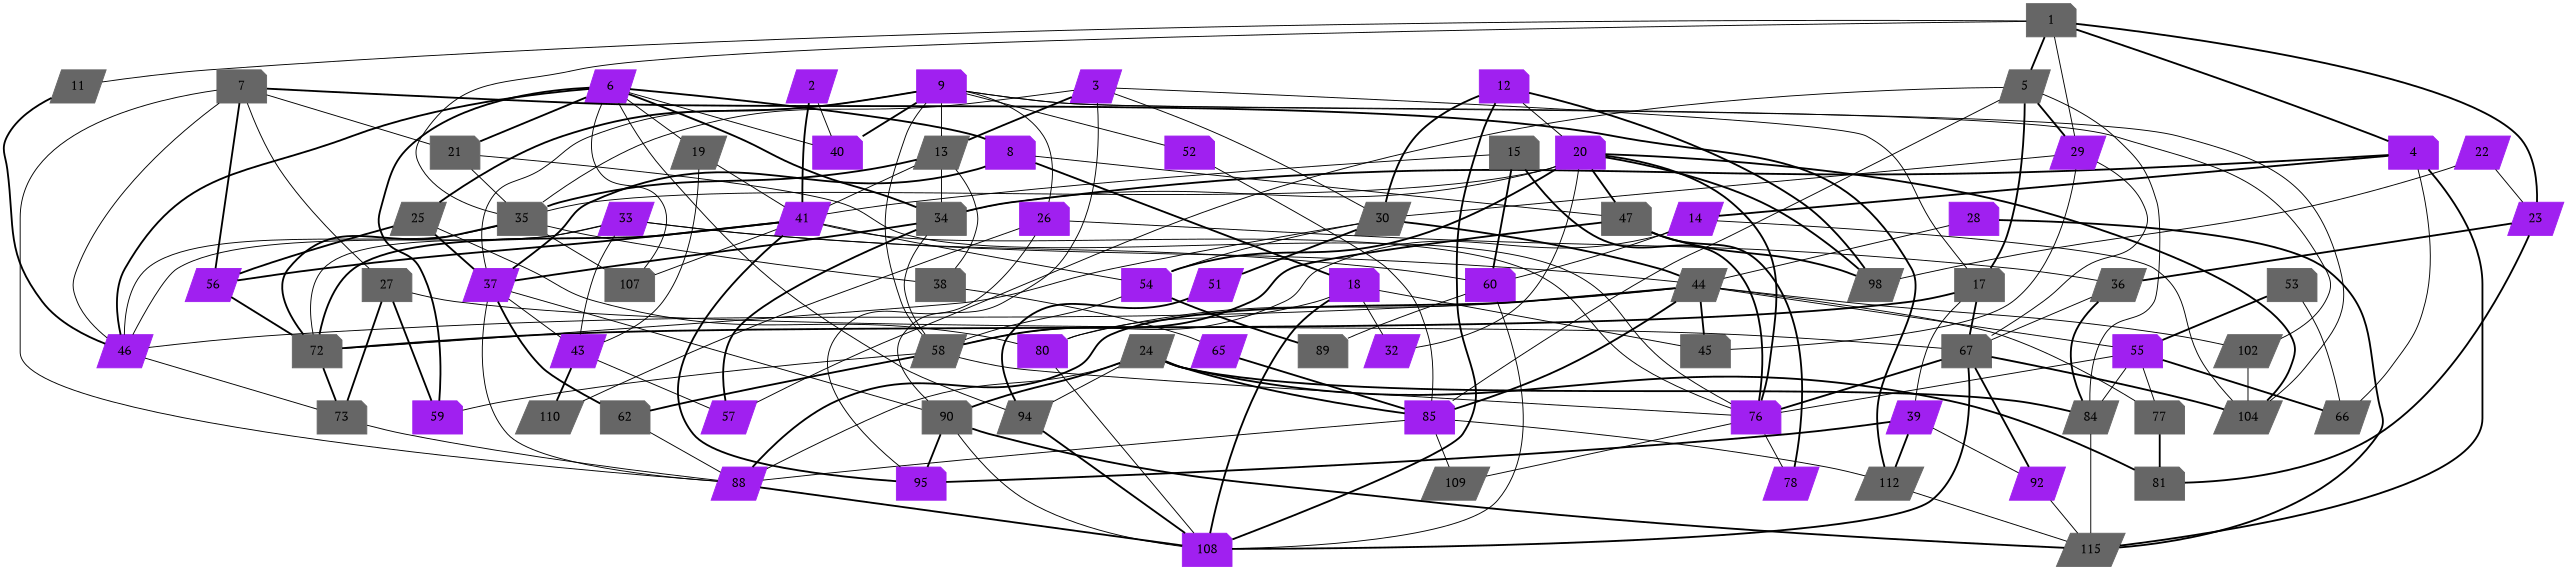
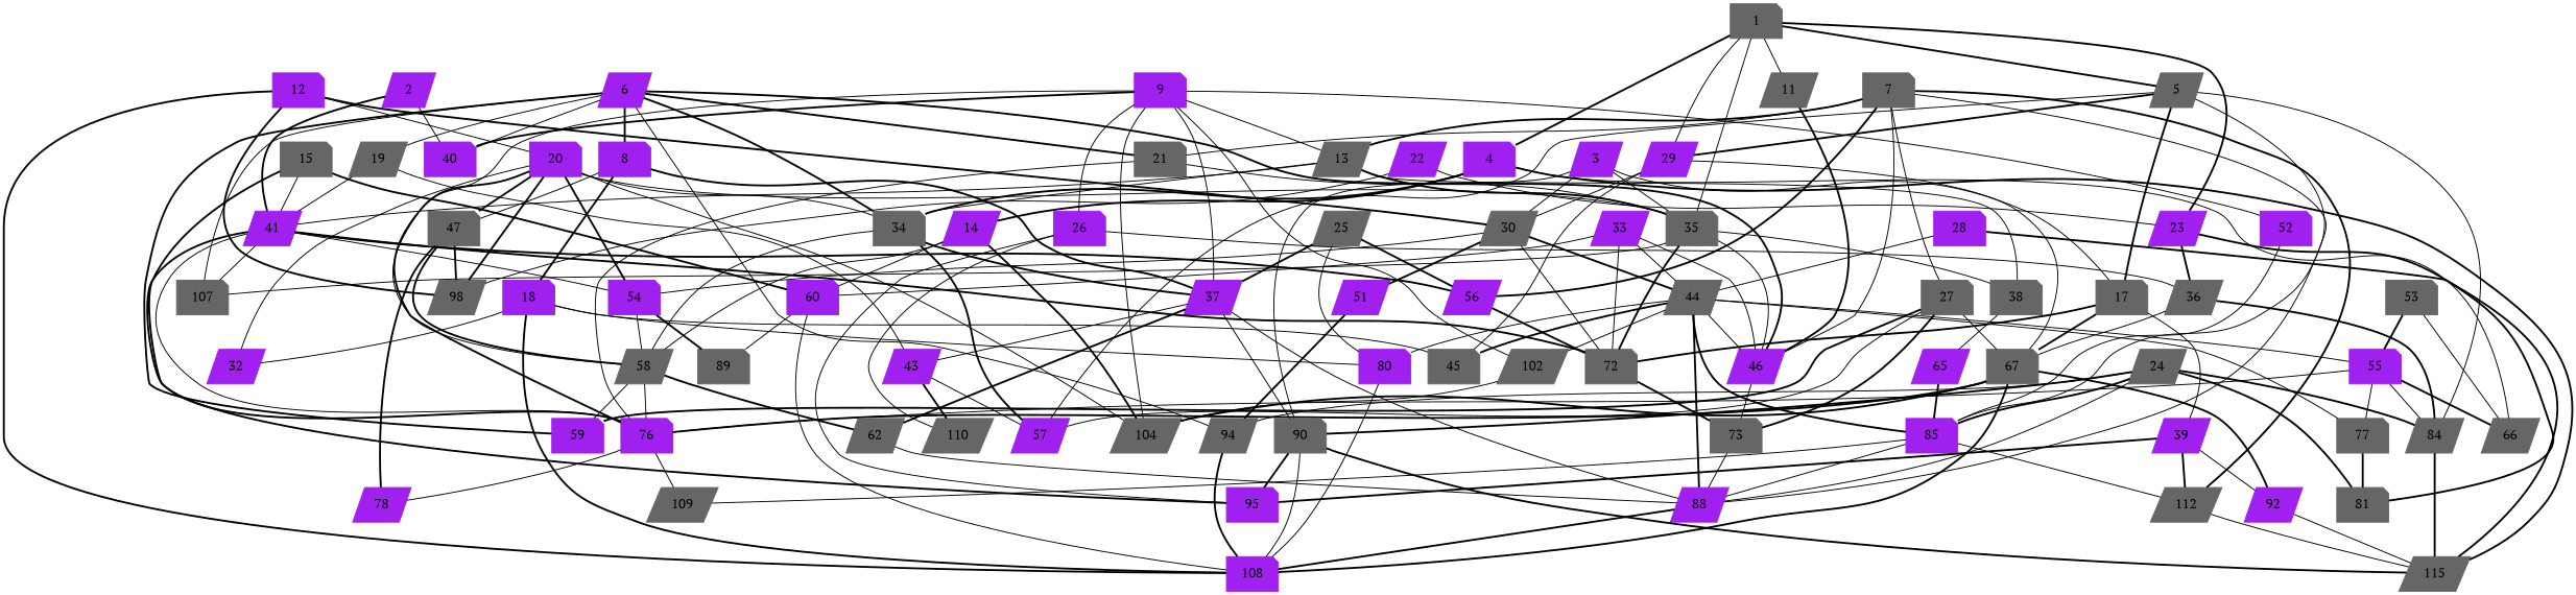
  graph {
    fontname="PT Serif"
    node [color=gray40 fontname="PT Serif" shape=parallelogram style=filled]
    edge [fontname="PT Serif" style=solid]
    4 [color=purple shape=note super="+16"]
    14 [color=purple]
    34 [shape=note super="+48"]
    66
    115
    1 [shape=note]
    5 [super="+10"]
    11
    23 [color=purple]
    29 [color=purple super="+79"]
    35 [shape=note super="+116"]
    17 [shape=note]
    57 [color=purple]
    84 [super="+96"]
    85 [color=purple shape=note super="+111"]
    46 [color=purple super="+103"]
    36
    81 [shape=note]
    30 [super="+83"]
    67 [shape=note super="+97"]
    45 [shape=note]
    107 [shape=note]
    38 [shape=note]
    72 [shape=note super="+86"]
    2 [color=purple]
    40 [color=purple shape=note]
    41 [color=purple super="+63"]
    56 [color=purple]
    76 [color=purple shape=note super="+99"]
    54 [color=purple shape=note super="+87"]
    95 [color=purple shape=note]
    3 [color=purple]
    90 [shape=note super="+105"]
    39 [color=purple]
    44 [super="+100"]
    51 [color=purple]
    108 [color=purple shape=note super="+117"]
    58 [super="+101"]
    104 [super="+114"]
    60 [color=purple shape=note super="+64"]
    37 [color=purple super="+61"]
    88 [color=purple super="+91"]
    112
    109
    6 [color=purple super="+70"]
    8 [color=purple shape=note super="+75"]
    21 [shape=note]
    59 [color=purple shape=note]
    94
    19
    18 [color=purple shape=note super="+74"]
    47 [shape=note super="+49"]
    73 [shape=note]
    65 [color=purple]
    7 [shape=note super="+69"]
    13 [super="+82"]
    27 [shape=note super="+42"]
    32 [color=purple]
    80 [color=purple shape=note]
    43 [color=purple super="+71"]
-   62 [shape=note]
+   62
    98
    78 [color=purple]
    9 [color=purple shape=note super="+50"]
    25 [super="+106"]
    26 [color=purple shape=note]
    52 [color=purple shape=note]
    102
    110
    20 [color=purple shape=note super="+31"]
    12 [color=purple shape=note]
    89 [shape=note]
    15 [shape=note]
    92 [color=purple]
    22 [color=purple]
    24 [super="+113"]
    55 [color=purple shape=note super="+68"]
    77 [shape=note]
    28 [color=purple shape=note]
    33 [color=purple super="+93"]
    53 [shape=note]
    4 -- 14 [style=bold]
    4 -- 34 [style=bold]
    4 -- 66
    4 -- 115 [style=bold weight=2]
    14 -- 58
-   14 -- 104
+   14 -- 104 [style=bold]
    14 -- 60
    34 -- 57 [style=bold]
    34 -- 58
    34 -- 37 [style=bold]
    1 -- 4 [style=bold]
    1 -- 5 [style=bold]
    1 -- 11
    1 -- 23 [style=bold]
    1 -- 29
    1 -- 35
    5 -- 29 [style=bold]
    5 -- 17 [style=bold]
    5 -- 57
    5 -- 84
    5 -- 85
    11 -- 46 [style=bold]
    23 -- 36 [style=bold]
    23 -- 81 [style=bold]
    29 -- 30
    29 -- 67
    29 -- 45
    35 -- 46
    35 -- 107
    35 -- 38
    35 -- 72 [style=bold]
    17 -- 67 [style=bold]
    17 -- 72 [style=bold]
    17 -- 39
-   84 -- 115
+   84 -- 115 [style=bold]
    85 -- 88
    85 -- 112
    85 -- 109
    46 -- 73
    36 -- 84 [style=bold]
    36 -- 67
    30 -- 72
    30 -- 54
    30 -- 44 [style=bold]
    30 -- 51 [style=bold]
    67 -- 76 [style=bold]
    67 -- 108 [style=bold]
    67 -- 104 [style=bold]
    67 -- 92 [style=bold]
    38 -- 65
    72 -- 73 [style=bold]
    2 -- 40
    2 -- 41 [style=bold]
    41 -- 107
    41 -- 72 [style=bold]
    41 -- 56 [style=bold]
    41 -- 76
    41 -- 54
    41 -- 95 [style=bold]
    56 -- 72 [style=bold]
    76 -- 109
    76 -- 78
    54 -- 58
    54 -- 89 [style=bold]
    3 -- 35
    3 -- 17
    3 -- 30
    3 -- 90
    90 -- 115 [style=bold]
    90 -- 95 [style=bold]
    90 -- 108
    39 -- 95 [style=bold]
    39 -- 112 [style=bold]
    39 -- 92
    44 -- 85 [style=bold]
    44 -- 46
    44 -- 45 [style=bold]
    44 -- 88 [style=bold]
    44 -- 80
    44 -- 102
    44 -- 55
    44 -- 77
    51 -- 94 [style=bold]
    58 -- 76
    58 -- 59
    58 -- 62 [style=bold]
    60 -- 108
    60 -- 89
    37 -- 90
    37 -- 88
    37 -- 43
    37 -- 62 [style=bold]
    88 -- 108 [style=bold]
    112 -- 115
    6 -- 34 [style=bold]
    6 -- 46 [style=bold]
    6 -- 107
    6 -- 40
    6 -- 8 [style=bold]
    6 -- 21 [style=bold]
    6 -- 59 [style=bold]
    6 -- 94
    6 -- 19
    8 -- 37 [style=bold]
    8 -- 18 [style=bold]
    8 -- 47
    21 -- 35
    21 -- 76
    94 -- 108 [style=bold]
    19 -- 41
    19 -- 43
    18 -- 45
    18 -- 108 [style=bold]
    18 -- 32
    18 -- 80
    47 -- 58 [style=bold]
    47 -- 98 [style=bold]
    47 -- 78 [style=bold]
    73 -- 88
    65 -- 85 [style=bold]
    7 -- 46
    7 -- 56 [style=bold]
    7 -- 88
    7 -- 112 [style=bold]
    7 -- 21
-   3 -- 13 [style=bold]
+   7 -- 13 [style=bold]
    7 -- 27 [weight=2]
    13 -- 34
    13 -- 35 [style=bold]
    13 -- 38
    13 -- 41 [weight=2]
+   27 -- 57
    27 -- 67
    27 -- 59 [style=bold]
    27 -- 73 [style=bold]
    80 -- 108
    43 -- 57
    43 -- 110 [style=bold]
    62 -- 88
    9 -- 40 [style=bold]
    9 -- 58
    9 -- 104
    9 -- 37
    9 -- 13
-   9 -- 25 [style=bold]
    9 -- 26
    9 -- 52
    9 -- 102
    25 -- 56 [style=bold]
    25 -- 37 [style=bold]
    25 -- 80
    26 -- 36
    26 -- 95
    26 -- 110
    52 -- 85
    102 -- 104
    20 -- 34
    20 -- 35
    20 -- 76 [style=bold]
    20 -- 54 [style=bold]
-   20 -- 104 [style=bold]
+   20 -- 104
    20 -- 47 [style=bold]
    20 -- 32
    20 -- 98 [style=bold]
    12 -- 30 [style=bold]
    12 -- 108 [style=bold]
    12 -- 98 [style=bold]
    12 -- 20
    15 -- 41
    15 -- 76 [style=bold]
    15 -- 60 [style=bold]
    92 -- 115
    22 -- 23
    22 -- 98
    24 -- 84 [style=bold]
    24 -- 85 [style=bold]
    24 -- 81 [style=bold]
    24 -- 90 [style=bold]
    24 -- 88
    24 -- 94
    55 -- 66 [style=bold]
    55 -- 84
    55 -- 76
    55 -- 77
    77 -- 81 [style=bold]
    28 -- 115 [style=bold]
    28 -- 44
    33 -- 46
    33 -- 72
    33 -- 44
    33 -- 60
-   33 -- 43
    53 -- 66
    53 -- 55 [style=bold]
  }
